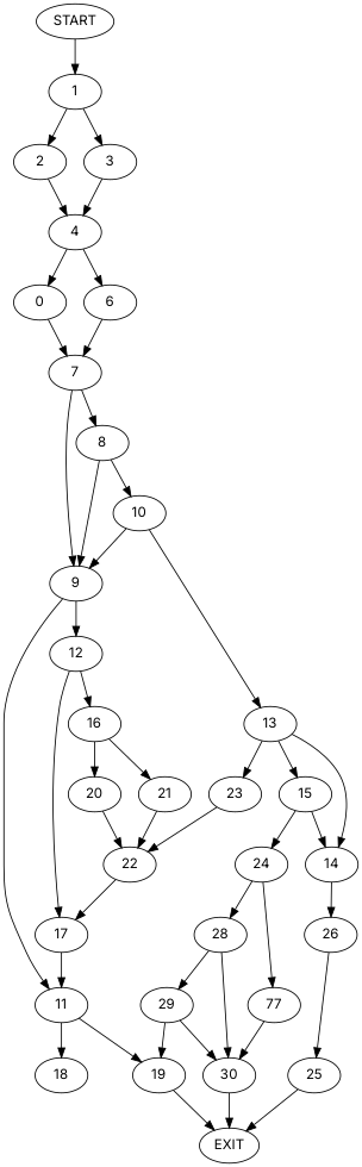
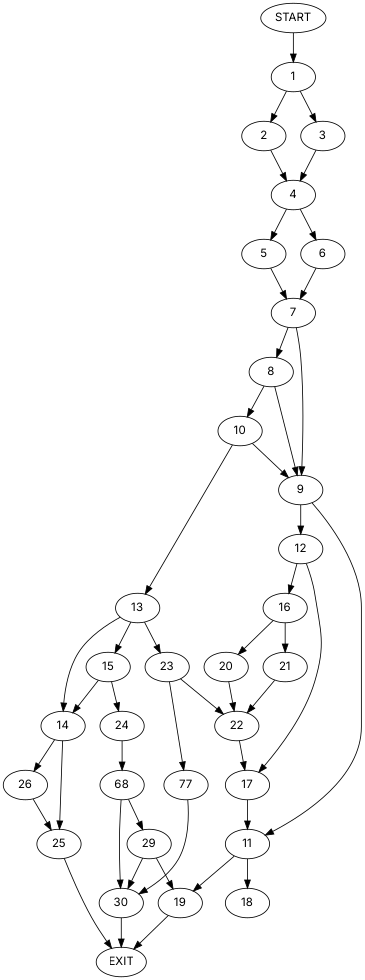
  digraph {
    fontname=Inter
    node [fontname=Inter]
    edge [fontname=Inter]
    n1 [label=START]
    1
    2
    3
    n5 [label=EXIT]
    4
-   5 [label=0]
+   5
    6
    7
    8
    9
    10
    11
    12
    13
    18
    19
    16
    17
    14
    15
    23
    20
    21
    25
    26
    24
    n28 [label=77]
-   28
+   28 [label=68]
    22
    30
    29
    n1 -> 1
    1 -> 2
    1 -> 3
    2 -> 4
    3 -> 4
    4 -> 5
    4 -> 6
    5 -> 7
    6 -> 7
    7 -> 8
    7 -> 9
    8 -> 9
    8 -> 10
    9 -> 11
    9 -> 12
    10 -> 9
    10 -> 13
    11 -> 18
    11 -> 19
    12 -> 16
    12 -> 17
    13 -> 14
    13 -> 15
    13 -> 23
    19 -> n5
    16 -> 20
    16 -> 21
    17 -> 11
+   14 -> 25
    14 -> 26
    15 -> 14
    15 -> 24
    23 -> 22
    20 -> 22
    21 -> 22
    25 -> n5
    26 -> 25
-   24 -> n28
+   23 -> n28
    24 -> 28
    n28 -> 30
    28 -> 30
    28 -> 29
    22 -> 17
    30 -> n5
    29 -> 19
    29 -> 30
  }
